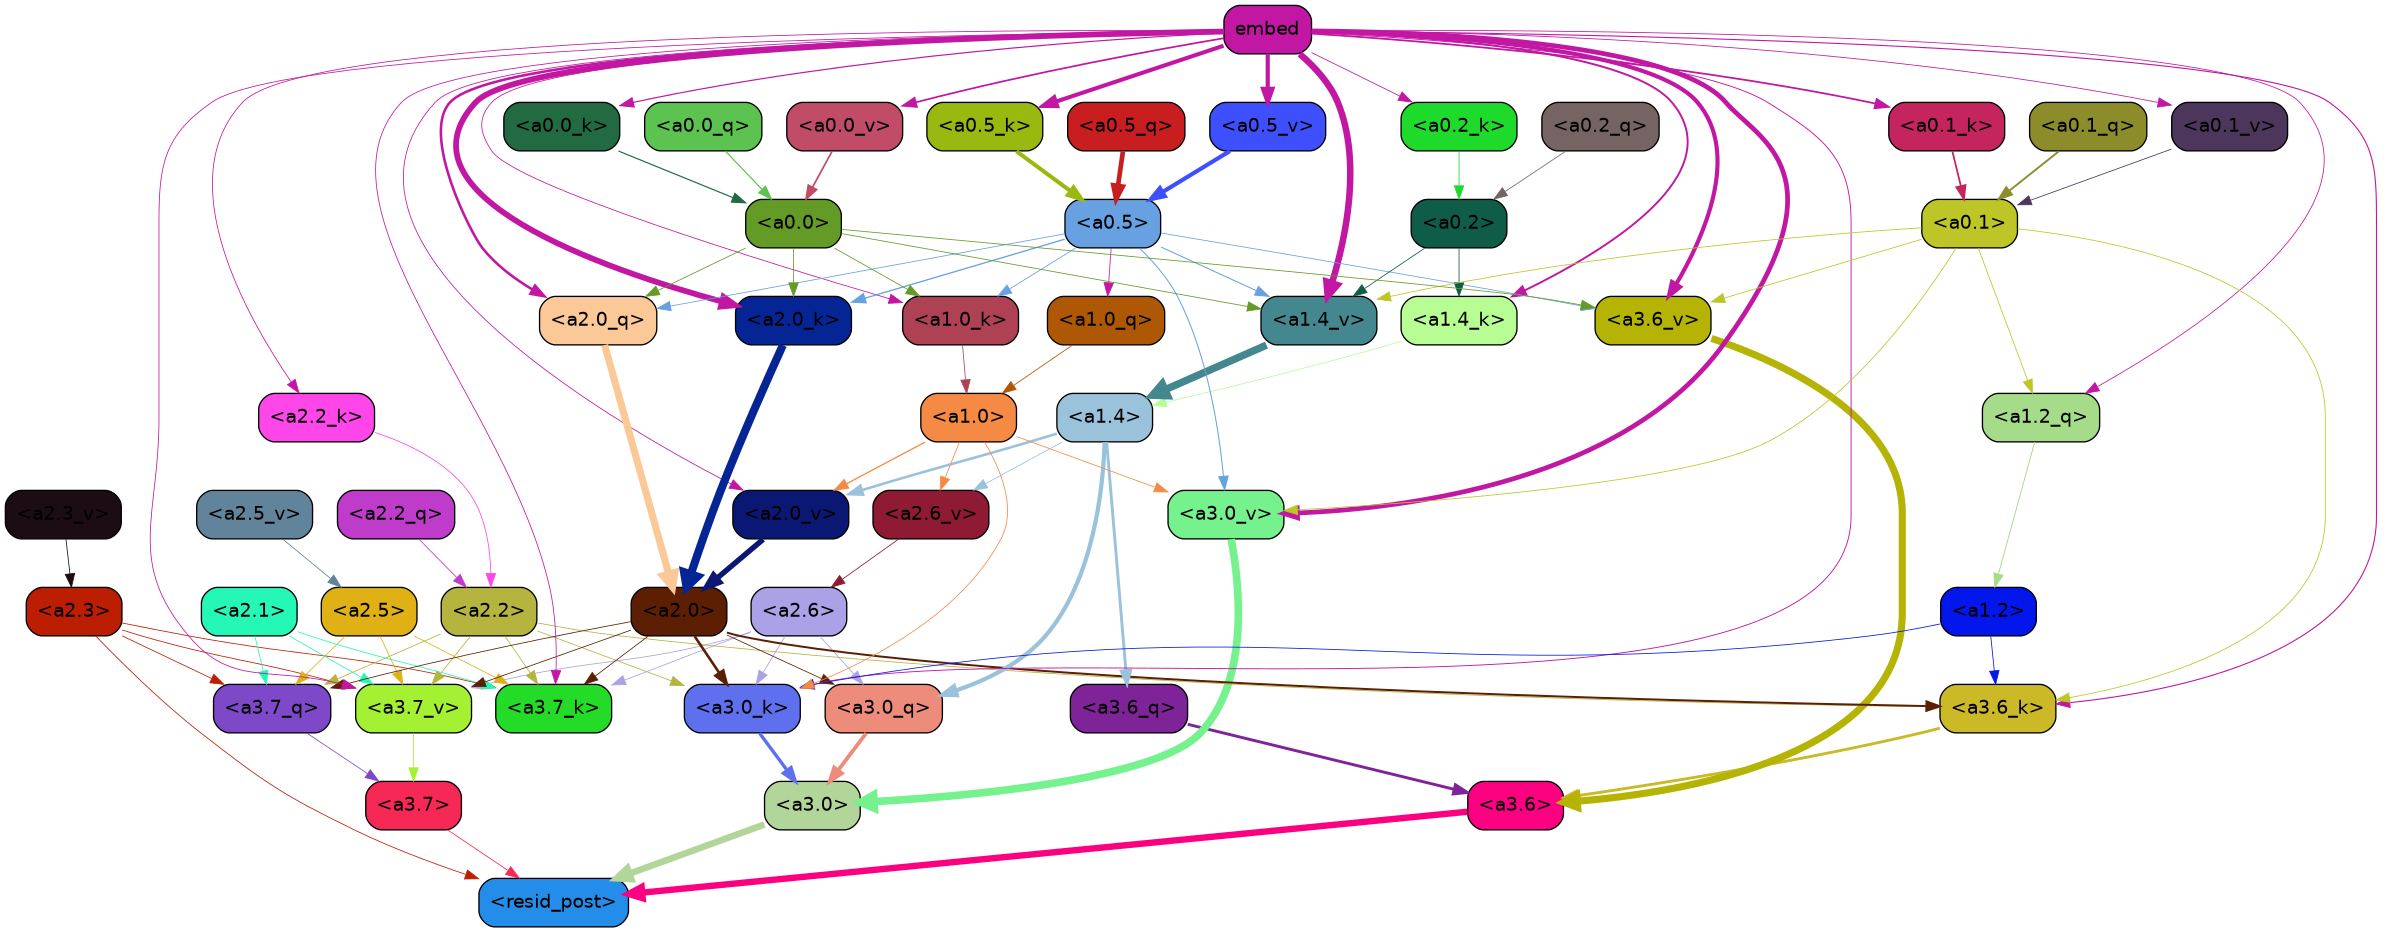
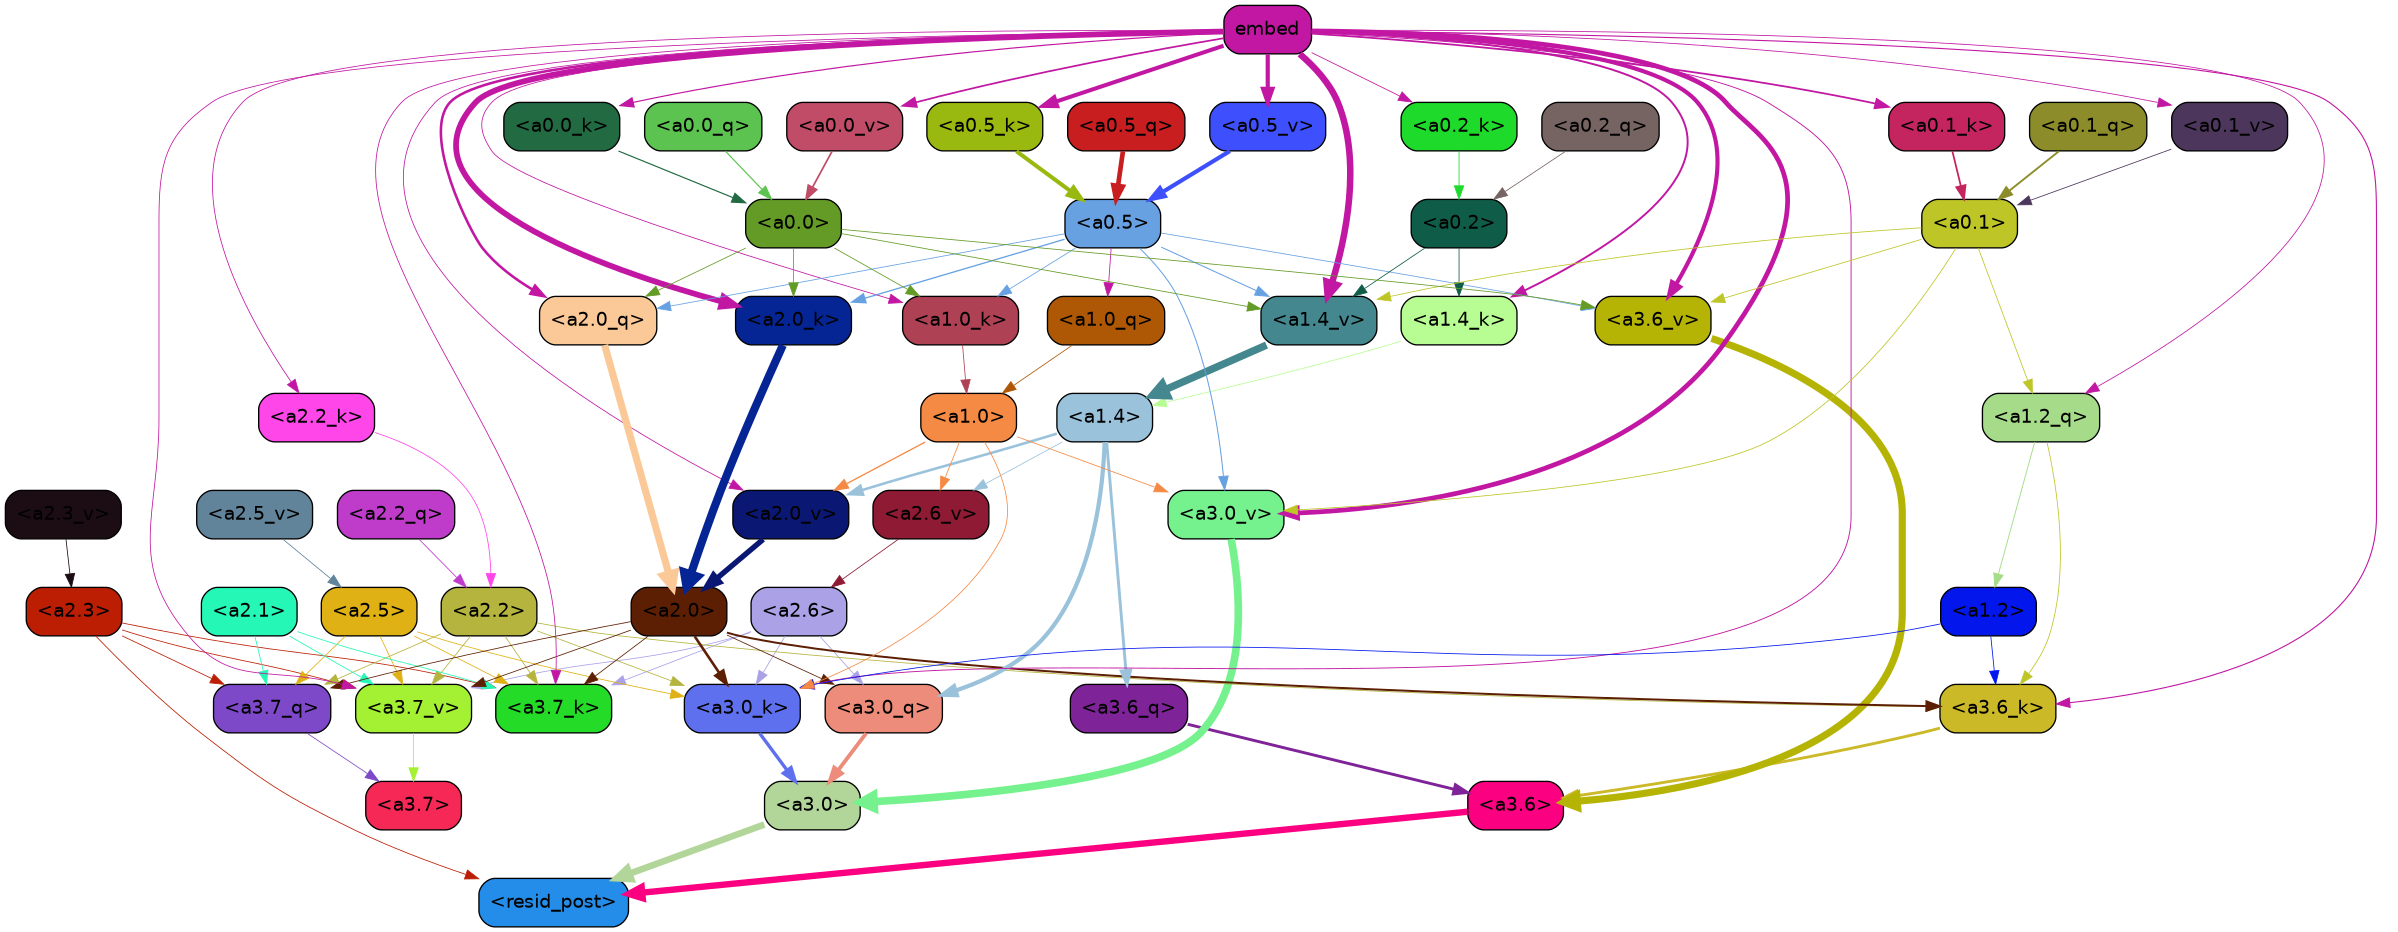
  strict digraph {
    splines=true
    node [color=black fontname=Helvetica shape=box style="filled, rounded"]
    edge [color="#c117a2" penwidth=0.6]
    "<a3.7>" [fillcolor="#f62855"]
    "<resid_post>" [fillcolor="#248de9"]
    "<a3.6>" [fillcolor="#fb0181"]
    "<a3.0>" [fillcolor="#b2d599"]
    "<a2.3>" [fillcolor="#bc1e04"]
    "<a3.7_q>" [fillcolor="#7d49c9"]
    "<a3.7_k>" [fillcolor="#24db28"]
    "<a3.7_v>" [fillcolor="#a4f133"]
    "<a3.6_q>" [fillcolor="#7f2398"]
    "<a3.0_q>" [fillcolor="#ed8c7a"]
    "<a3.6_k>" [fillcolor="#ccb928"]
    "<a3.0_k>" [fillcolor="#5f70ef"]
    "<a3.6_v>" [fillcolor="#b5b405"]
    "<a3.0_v>" [fillcolor="#75f18d"]
    "<a2.6>" [fillcolor="#aaa1e7"]
    "<a2.5>" [fillcolor="#dfb115"]
    "<a2.2>" [fillcolor="#b4b43e"]
    "<a2.1>" [fillcolor="#25f7b7"]
    "<a2.0>" [fillcolor="#5d1f03"]
    "<a1.4>" [fillcolor="#9ac2db"]
    "<a2.6_v>" [fillcolor="#8e1a33"]
    "<a2.0_v>" [fillcolor="#0a1873"]
    embed [fillcolor="#c117a2"]
    "<a2.0_q>" [fillcolor="#fbc998"]
    "<a2.2_k>" [fillcolor="#fe46e9"]
    "<a2.0_k>" [fillcolor="#052594"]
    "<a1.2_q>" [fillcolor="#a5db89"]
    "<a1.4_k>" [fillcolor="#b8fd94"]
    "<a1.0_k>" [fillcolor="#af4155"]
    "<a1.4_v>" [fillcolor="#45878f"]
    "<a0.5_k>" [fillcolor="#99b910"]
    "<a0.2_k>" [fillcolor="#1edb2b"]
    "<a0.1_k>" [fillcolor="#c5255f"]
    "<a0.0_k>" [fillcolor="#216a42"]
    "<a0.5_v>" [fillcolor="#3e50fd"]
    "<a0.1_v>" [fillcolor="#4c365b"]
    "<a0.0_v>" [fillcolor="#c04c67"]
    "<a1.2>" [fillcolor="#0316ec"]
    "<a1.0>" [fillcolor="#f58a45"]
    "<a0.5>" [fillcolor="#67a1e2"]
    "<a0.2>" [fillcolor="#0f5c48"]
    "<a0.1>" [fillcolor="#bec527"]
    "<a0.0>" [fillcolor="#649b26"]
    "<a1.0_q>" [fillcolor="#ae5806"]
    "<a2.2_q>" [fillcolor="#bf3ccb"]
    "<a2.5_v>" [fillcolor="#61849b"]
    "<a2.3_v>" [fillcolor="#1c0d15"]
    "<a0.5_q>" [fillcolor="#c81e20"]
    "<a0.2_q>" [fillcolor="#766463"]
    "<a0.1_q>" [fillcolor="#8c8d2a"]
    "<a0.0_q>" [fillcolor="#5dc350"]
-   "<a3.7>" -> "<resid_post>" [color="#f62855"]
    "<a3.6>" -> "<resid_post>" [color="#fb0181" penwidth=4.7534414529800415]
    "<a3.0>" -> "<resid_post>" [color="#b2d599" penwidth=4.898576855659485]
    "<a2.3>" -> "<resid_post>" [color="#bc1e04"]
    "<a2.3>" -> "<a3.7_q>" [color="#bc1e04"]
    "<a2.3>" -> "<a3.7_k>" [color="#bc1e04"]
    "<a2.3>" -> "<a3.7_v>" [color="#bc1e04"]
    "<a3.7_q>" -> "<a3.7>" [color="#7d49c9"]
    "<a3.7_v>" -> "<a3.7>" [color="#a4f133"]
    "<a3.6_q>" -> "<a3.6>" [color="#7f2398" penwidth=2.160832464694977]
    "<a3.0_q>" -> "<a3.0>" [color="#ed8c7a" penwidth=2.870753765106201]
    "<a3.6_k>" -> "<a3.6>" [color="#ccb928" penwidth=2.13908451795578]
    "<a3.0_k>" -> "<a3.0>" [color="#5f70ef" penwidth=2.520303964614868]
    "<a3.6_v>" -> "<a3.6>" [color="#b5b405" penwidth=5.297133803367615]
    "<a3.0_v>" -> "<a3.0>" [color="#75f18d" penwidth=5.680712580680847]
    "<a2.6>" -> "<a3.7_k>" [color="#aaa1e7"]
    "<a2.6>" -> "<a3.7_v>" [color="#aaa1e7"]
    "<a2.6>" -> "<a3.0_q>" [color="#aaa1e7"]
    "<a2.6>" -> "<a3.0_k>" [color="#aaa1e7"]
    "<a2.5>" -> "<a3.7_q>" [color="#dfb115"]
    "<a2.5>" -> "<a3.7_k>" [color="#dfb115"]
    "<a2.5>" -> "<a3.7_v>" [color="#dfb115"]
+   "<a2.5>" -> "<a3.0_k>" [color="#dfb115"]
    "<a2.2>" -> "<a3.7_q>" [color="#b4b43e"]
    "<a2.2>" -> "<a3.7_k>" [color="#b4b43e"]
    "<a2.2>" -> "<a3.7_v>" [color="#b4b43e"]
    "<a2.2>" -> "<a3.6_k>" [color="#b4b43e"]
    "<a2.2>" -> "<a3.0_k>" [color="#b4b43e"]
    "<a2.1>" -> "<a3.7_q>" [color="#25f7b7"]
    "<a2.1>" -> "<a3.7_k>" [color="#25f7b7"]
    "<a2.1>" -> "<a3.7_v>" [color="#25f7b7"]
    "<a2.0>" -> "<a3.7_q>" [color="#5d1f03"]
    "<a2.0>" -> "<a3.7_k>" [color="#5d1f03"]
    "<a2.0>" -> "<a3.7_v>" [color="#5d1f03"]
    "<a2.0>" -> "<a3.0_q>" [color="#5d1f03"]
    "<a2.0>" -> "<a3.6_k>" [color="#5d1f03" penwidth=1.4807794839143753]
    "<a2.0>" -> "<a3.0_k>" [color="#5d1f03" penwidth=1.9436544477939606]
    "<a1.4>" -> "<a3.6_q>" [color="#9ac2db" penwidth=2.1635248363018036]
    "<a1.4>" -> "<a3.0_q>" [color="#9ac2db" penwidth=3.1362746953964233]
    "<a1.4>" -> "<a2.6_v>" [color="#9ac2db"]
    "<a1.4>" -> "<a2.0_v>" [color="#9ac2db" penwidth=1.9271827340126038]
    "<a2.6_v>" -> "<a2.6>" [color="#8e1a33"]
    "<a2.0_v>" -> "<a2.0>" [color="#0a1873" penwidth=4.041402816772461]
    embed -> "<a3.7_k>"
    embed -> "<a3.7_v>"
    embed -> "<a3.6_k>" [penwidth=0.8202246725559235]
    embed -> "<a3.0_k>" [penwidth=0.6771316379308701]
    embed -> "<a3.6_v>" [penwidth=3.067279100418091]
    embed -> "<a3.0_v>" [penwidth=3.5202720761299133]
    embed -> "<a2.0_v>"
    embed -> "<a2.0_q>" [penwidth=1.9194039106369019]
    embed -> "<a2.2_k>"
    embed -> "<a2.0_k>" [penwidth=4.28515887260437]
    embed -> "<a1.2_q>"
    embed -> "<a1.4_k>" [penwidth=1.441945195198059]
    embed -> "<a1.0_k>"
    embed -> "<a1.4_v>" [penwidth=4.830149412155151]
    embed -> "<a0.5_k>" [penwidth=3.0170571208000183]
    embed -> "<a0.2_k>"
    embed -> "<a0.1_k>" [penwidth=1.3217520713806152]
    embed -> "<a0.0_k>" [penwidth=0.8782142400741577]
    embed -> "<a0.5_v>" [penwidth=3.074461340904236]
    embed -> "<a0.1_v>"
    embed -> "<a0.0_v>" [penwidth=1.2872365713119507]
    "<a2.0_q>" -> "<a2.0>" [color="#fbc998" penwidth=5.313405752182007]
    "<a2.2_k>" -> "<a2.2>" [color="#fe46e9"]
    "<a2.0_k>" -> "<a2.0>" [color="#052594" penwidth=6.029795527458191]
    "<a1.2_q>" -> "<a1.2>" [color="#a5db89" penwidth=0.6924253702163696]
    "<a1.4_k>" -> "<a1.4>" [color="#b8fd94"]
    "<a1.0_k>" -> "<a1.0>" [color="#af4155"]
    "<a1.4_v>" -> "<a1.4>" [color="#45878f" penwidth=5.515027642250061]
    "<a0.5_k>" -> "<a0.5>" [color="#99b910" penwidth=3.017053723335266]
    "<a0.2_k>" -> "<a0.2>" [color="#1edb2b"]
    "<a0.1_k>" -> "<a0.1>" [color="#c5255f" penwidth=1.3217589855194092]
    "<a0.0_k>" -> "<a0.0>" [color="#216a42" penwidth=0.8782260417938232]
    "<a0.5_v>" -> "<a0.5>" [color="#3e50fd" penwidth=3.088594377040863]
    "<a0.1_v>" -> "<a0.1>" [color="#4c365b"]
    "<a0.0_v>" -> "<a0.0>" [color="#c04c67" penwidth=1.2872320413589478]
    "<a1.2>" -> "<a3.6_k>" [color="#0316ec"]
    "<a1.2>" -> "<a3.0_k>" [color="#0316ec"]
    "<a1.0>" -> "<a3.0_k>" [color="#f58a45"]
    "<a1.0>" -> "<a3.0_v>" [color="#f58a45"]
    "<a1.0>" -> "<a2.6_v>" [color="#f58a45"]
    "<a1.0>" -> "<a2.0_v>" [color="#f58a45" penwidth=0.9754131138324738]
    "<a0.5>" -> "<a3.6_v>" [color="#67a1e2"]
    "<a0.5>" -> "<a3.0_v>" [color="#67a1e2" penwidth=0.764040544629097]
    "<a0.5>" -> "<a2.0_q>" [color="#67a1e2"]
    "<a0.5>" -> "<a2.0_k>" [color="#67a1e2" penwidth=0.9763890504837036]
    "<a0.5>" -> "<a1.0_k>" [color="#67a1e2"]
    "<a0.5>" -> "<a1.4_v>" [color="#67a1e2" penwidth=0.7723740935325623]
    "<a0.5>" -> "<a1.0_q>"
    "<a0.2>" -> "<a1.4_k>" [color="#0f5c48"]
    "<a0.2>" -> "<a1.4_v>" [color="#0f5c48"]
-   "<a0.1>" -> "<a3.6_k>" [color="#bec527"]
+   "<a1.2_q>" -> "<a3.6_k>" [color="#bec527"]
    "<a0.1>" -> "<a3.6_v>" [color="#bec527"]
    "<a0.1>" -> "<a3.0_v>" [color="#bec527"]
    "<a0.1>" -> "<a1.2_q>" [color="#bec527"]
    "<a0.1>" -> "<a1.4_v>" [color="#bec527"]
    "<a0.0>" -> "<a3.6_v>" [color="#649b26"]
    "<a0.0>" -> "<a2.0_q>" [color="#649b26"]
    "<a0.0>" -> "<a2.0_k>" [color="#649b26"]
    "<a0.0>" -> "<a1.0_k>" [color="#649b26"]
    "<a0.0>" -> "<a1.4_v>" [color="#649b26"]
    "<a1.0_q>" -> "<a1.0>" [color="#ae5806"]
    "<a2.2_q>" -> "<a2.2>" [color="#bf3ccb"]
    "<a2.5_v>" -> "<a2.5>" [color="#61849b"]
    "<a2.3_v>" -> "<a2.3>" [color="#1c0d15"]
    "<a0.5_q>" -> "<a0.5>" [color="#c81e20" penwidth=3.470327615737915]
    "<a0.2_q>" -> "<a0.2>" [color="#766463"]
    "<a0.1_q>" -> "<a0.1>" [color="#8c8d2a" penwidth=1.4035804867744446]
    "<a0.0_q>" -> "<a0.0>" [color="#5dc350" penwidth=0.8884857892990112]
  }
